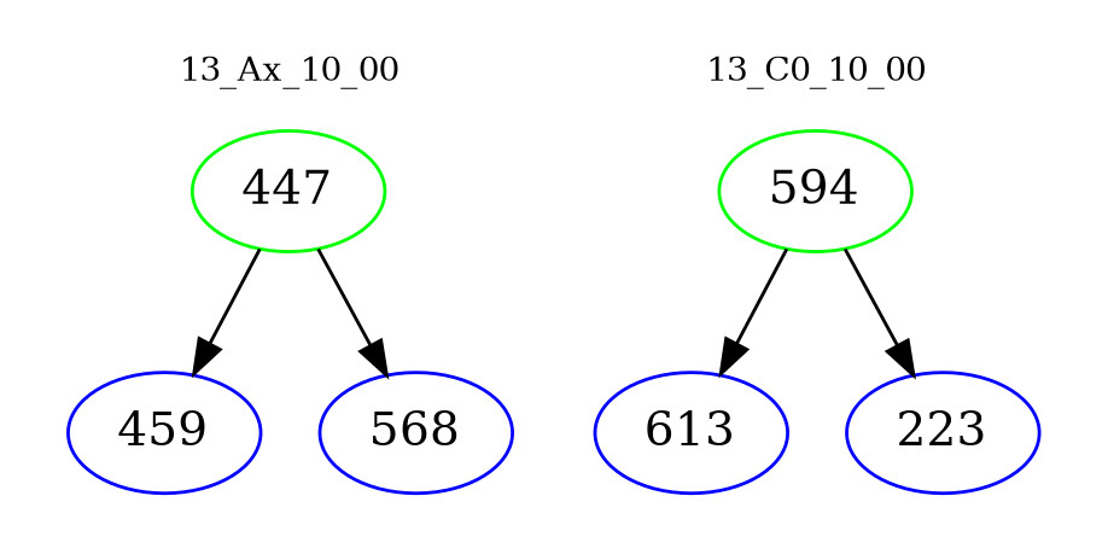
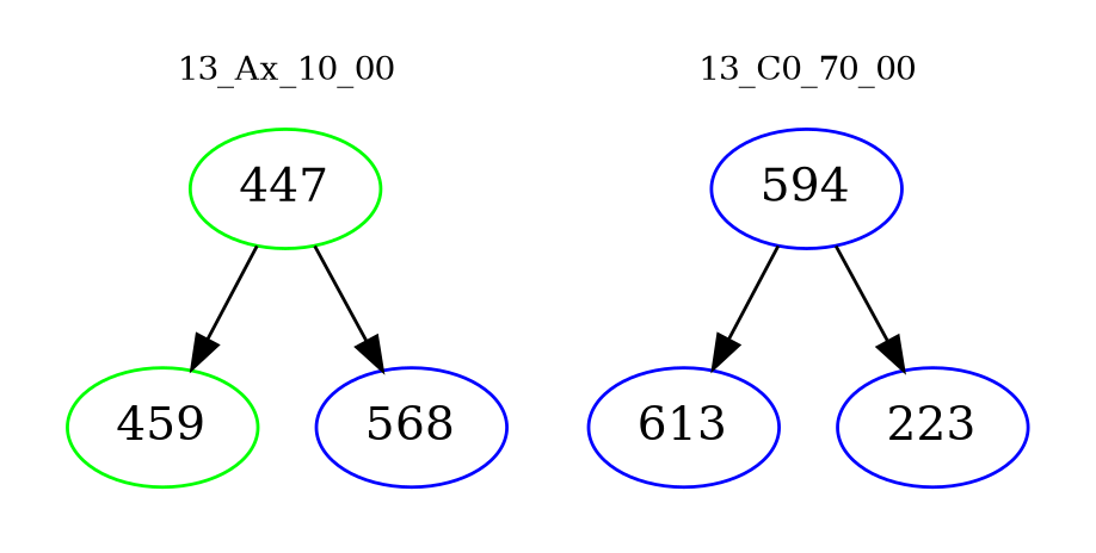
  digraph {
    node [color=blue]
    edge [color=black]
    n1 [color=green label=447]
-   n2 [label=459]
+   n2 [color=green label=459]
    n3 [label=568]
-   n4 [color=green label=594]
+   n4 [label=594]
    n5 [label=613]
    n6 [label=223]
    subgraph cluster_1 {
      color=white
      fontsize=10
      label="13_Ax_10_00"
      n1
      n2
      n3
    }
    subgraph cluster_2 {
      color=white
      fontsize=10
-     label="13_C0_10_00"
+     label="13_C0_70_00"
      n4
      n5
      n6
    }
    n1 -> n2
    n1 -> n3
    n4 -> n5
    n4 -> n6
  }
